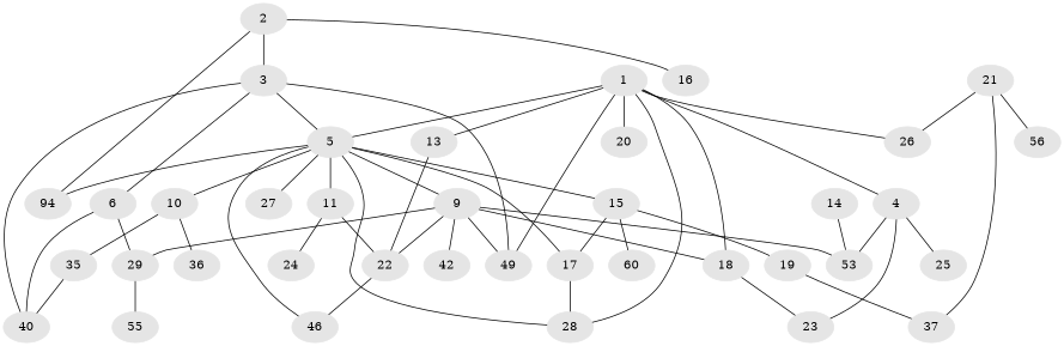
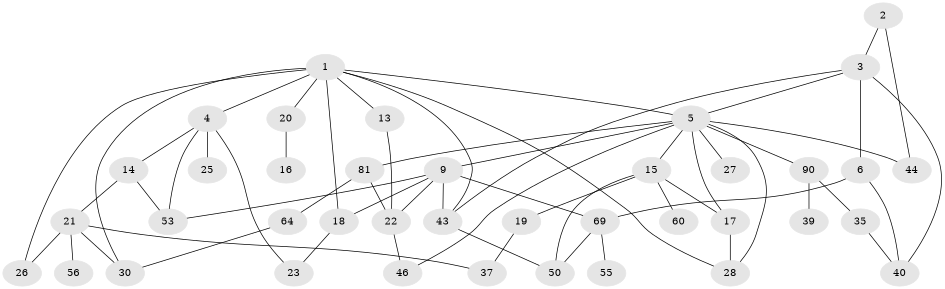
  graph {
    node [color=gray90 style=filled]
    1 [super="+59"]
    4 [super="+12"]
    5 [super="+7"]
    13
    18
    20
    26 [super="+51"]
    28 [super="+36"]
-   43 [super="+62" label=49]
+   30
+   43 [super="+62"]
    2 [super="+8"]
    3
    16
-   44 [label=94]
+   44
    14 [super="+33"]
    23
    25 [super="+54"]
    53 [super="+61"]
    9 [super="+31"]
-   10 [super="+34"]
-   11 [super="+47"]
+   10 [super="+34" label=90]
+   11 [super="+47" label=81]
    15 [super="+38"]
    17 [super="+58"]
    27
    46
    22 [super="+49"]
+   50
    6 [super="+52"]
    40 [super="+48"]
-   29 [super="+41"]
+   29 [super="+41" label=69]
    21 [super="+45"]
-   42
    35
-   39 [label=36]
-   24 [super="+32"]
+   39
+   24 [super="+32" label=64]
    19
    60
    55
    37 [super="+57"]
    56
    1 -- 4
    1 -- 5
    1 -- 13
    1 -- 18
    1 -- 20
    1 -- 26
    1 -- 28
+   1 -- 30
    1 -- 43
+   4 -- 14
    4 -- 23
    4 -- 25
    4 -- 53
    5 -- 28
    5 -- 44
    5 -- 9
    5 -- 10
    5 -- 11
    5 -- 15
    5 -- 17
    5 -- 27
    5 -- 46
    13 -- 22
    18 -- 23
+   43 -- 50
    2 -- 3
-   2 -- 16
+   20 -- 16
    2 -- 44
    3 -- 5
    3 -- 43
    3 -- 6
    3 -- 40
    14 -- 53
+   14 -- 21
    9 -- 18
    9 -- 43
    9 -- 53
    9 -- 22
    9 -- 29
-   9 -- 42
    10 -- 35
    10 -- 39
    11 -- 22
    11 -- 24 [weight=2]
    15 -- 17 [weight=2]
+   15 -- 50
    15 -- 19
    15 -- 60
    17 -- 28
    22 -- 46
    6 -- 40
    6 -- 29
+   29 -- 50
    29 -- 55
    21 -- 26
+   21 -- 30
    21 -- 37
    21 -- 56
    35 -- 40
+   24 -- 30
    19 -- 37
  }
